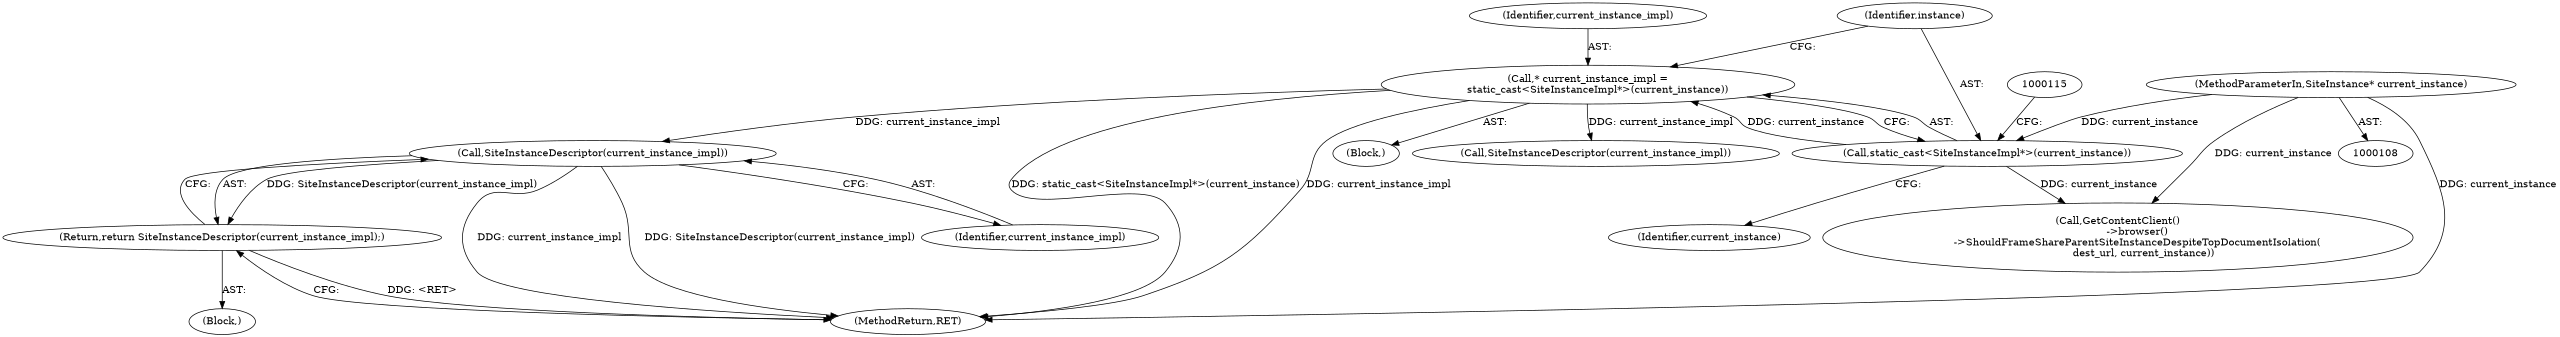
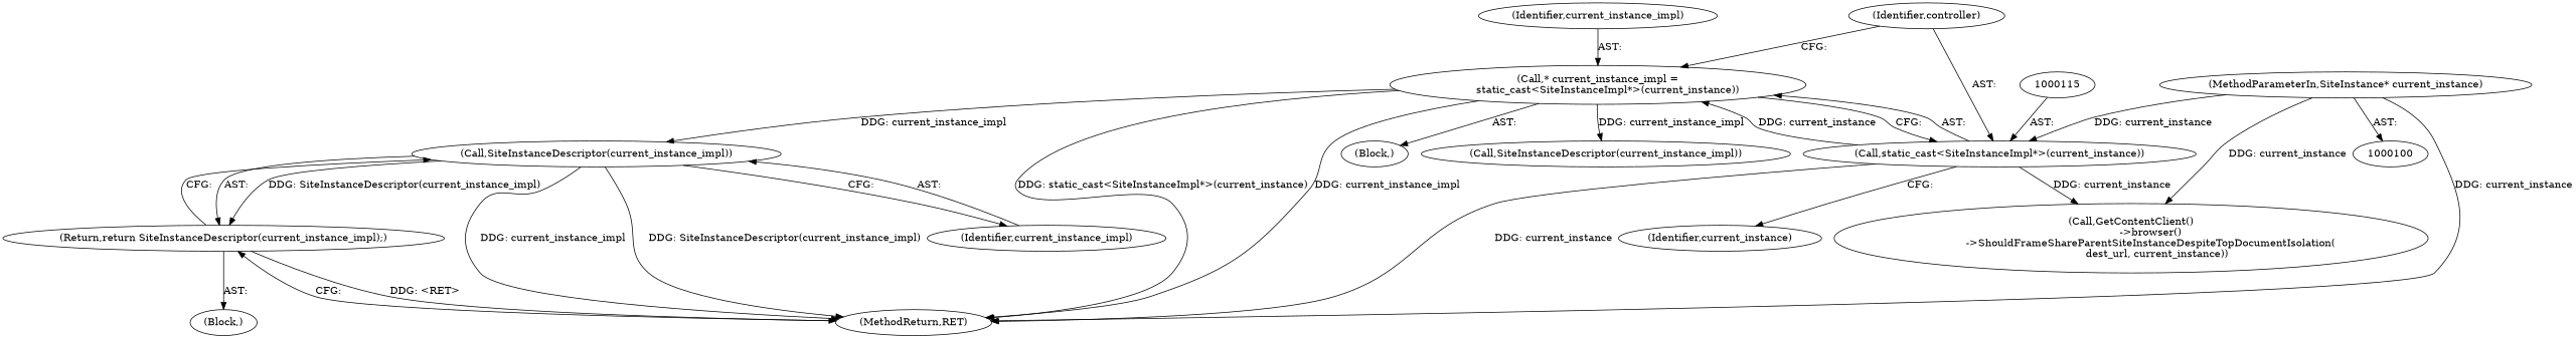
  digraph {
    n1 [label="(Call,SiteInstanceDescriptor(current_instance_impl))"]
    n2 [label="(Return,return SiteInstanceDescriptor(current_instance_impl);)"]
    n3 [label="(MethodReturn,RET)"]
    n4 [label="(Identifier,current_instance_impl)"]
    n5 [label="(Block,)"]
    n6 [label="(Call,* current_instance_impl =\n      static_cast<SiteInstanceImpl*>(current_instance))"]
    n7 [label="(Call,static_cast<SiteInstanceImpl*>(current_instance))"]
    n8 [label="(Block,)"]
    n9 [label="(Call,SiteInstanceDescriptor(current_instance_impl))"]
    n10 [label="(Call,GetContentClient()\n            ->browser()\n            ->ShouldFrameShareParentSiteInstanceDespiteTopDocumentIsolation(\n                dest_url, current_instance))"]
    n11 [label="(Identifier,current_instance)"]
    n12 [label="(MethodParameterIn,SiteInstance* current_instance)"]
-   1000100 [label=1000108]
+   1000100
    n14 [label="(Identifier,current_instance_impl)"]
-   n15 [label="(Identifier,instance)"]
+   n15 [label="(Identifier,controller)"]
    1000115
    n1 -> n2 [label="AST: "]
    n1 -> n2 [label="DDG: SiteInstanceDescriptor(current_instance_impl)"]
    n1 -> n3 [label="DDG: current_instance_impl"]
    n1 -> n3 [label="DDG: SiteInstanceDescriptor(current_instance_impl)"]
    n1 -> n4 [label="CFG: "]
    n2 -> n1 [label="CFG: "]
    n2 -> n3 [label="DDG: <RET>"]
    n2 -> n5 [label="AST: "]
    n3 -> n2 [label="CFG: "]
    n4 -> n1 [label="AST: "]
    n6 -> n1 [label="DDG: current_instance_impl"]
    n6 -> n3 [label="DDG: static_cast<SiteInstanceImpl*>(current_instance)"]
    n6 -> n3 [label="DDG: current_instance_impl"]
    n6 -> n7 [label="CFG: "]
    n6 -> n8 [label="AST: "]
    n6 -> n9 [label="DDG: current_instance_impl"]
+   n7 -> n3 [label="DDG: current_instance"]
    n7 -> n6 [label="AST: "]
    n7 -> n6 [label="DDG: current_instance"]
    n7 -> n10 [label="DDG: current_instance"]
    n7 -> n11 [label="CFG: "]
    n12 -> n3 [label="DDG: current_instance"]
    n12 -> n7 [label="DDG: current_instance"]
    n12 -> n10 [label="DDG: current_instance"]
    n12 -> 1000100 [label="AST: "]
    n14 -> n6 [label="AST: "]
    n15 -> n6 [label="CFG: "]
    n15 -> n7 [label="AST: "]
-   1000115 -> n7 [label="CFG: "]
+   1000115 -> n7 [label="AST: "]
  }
